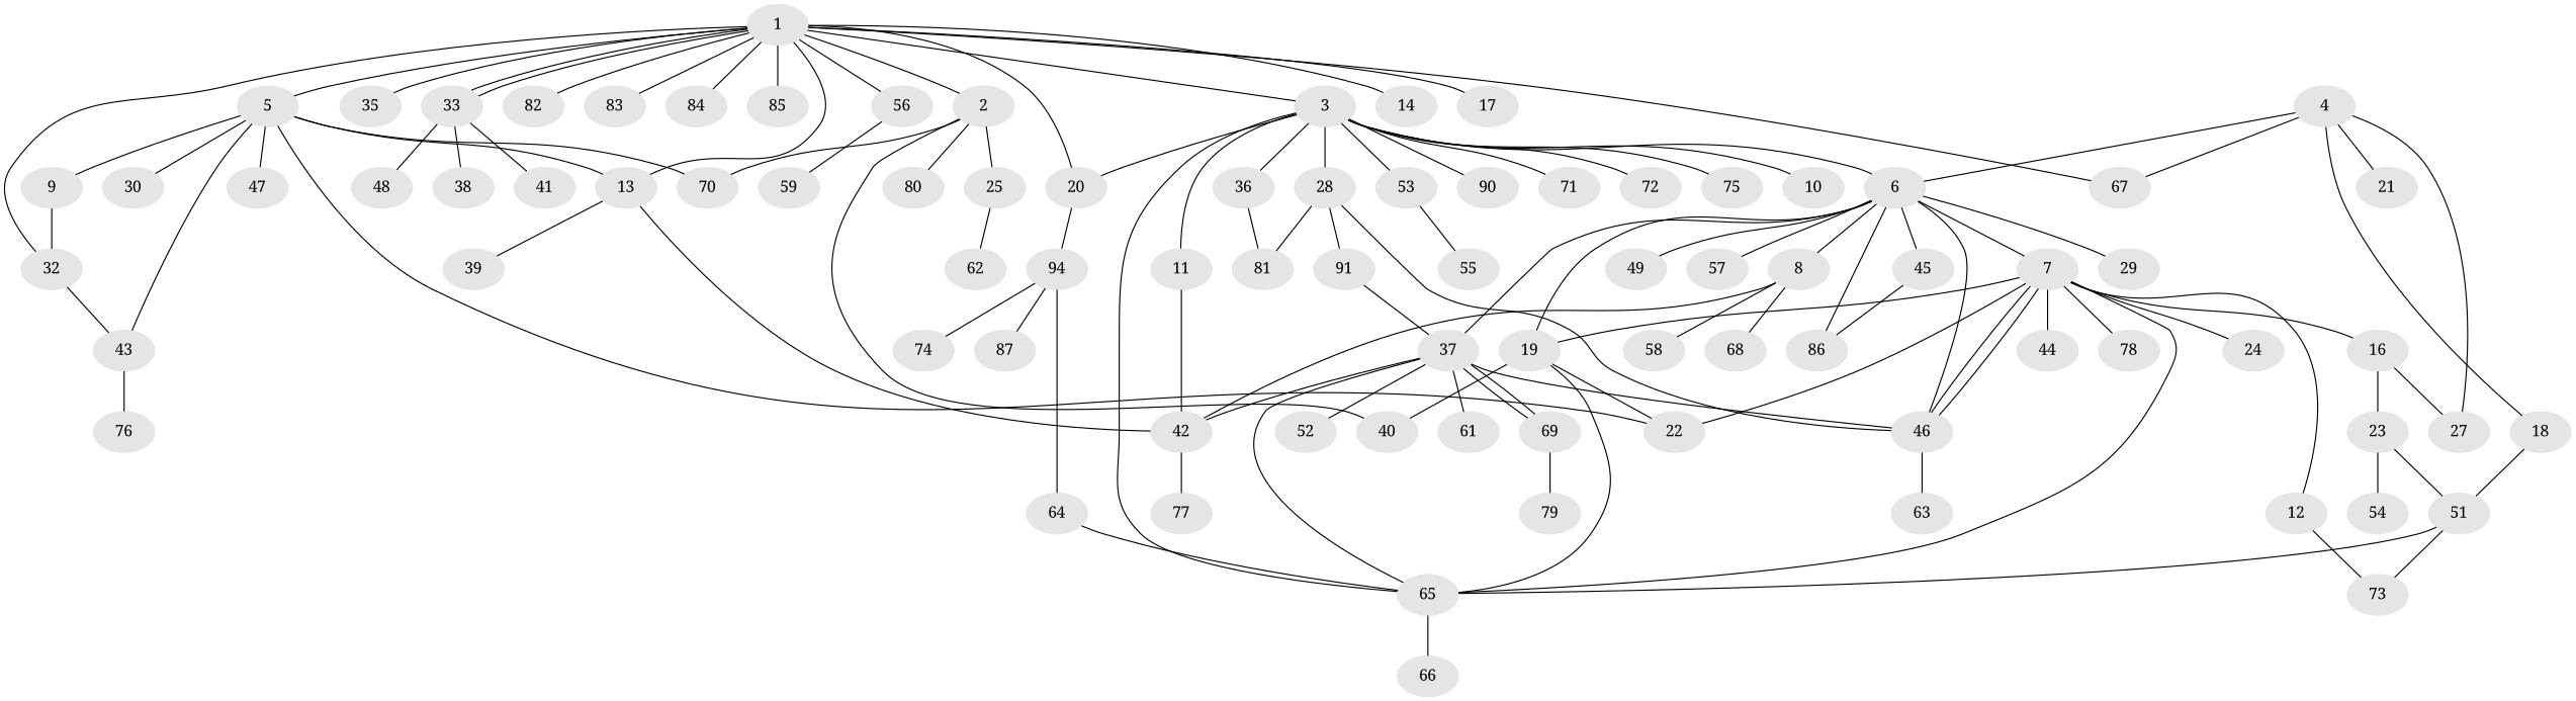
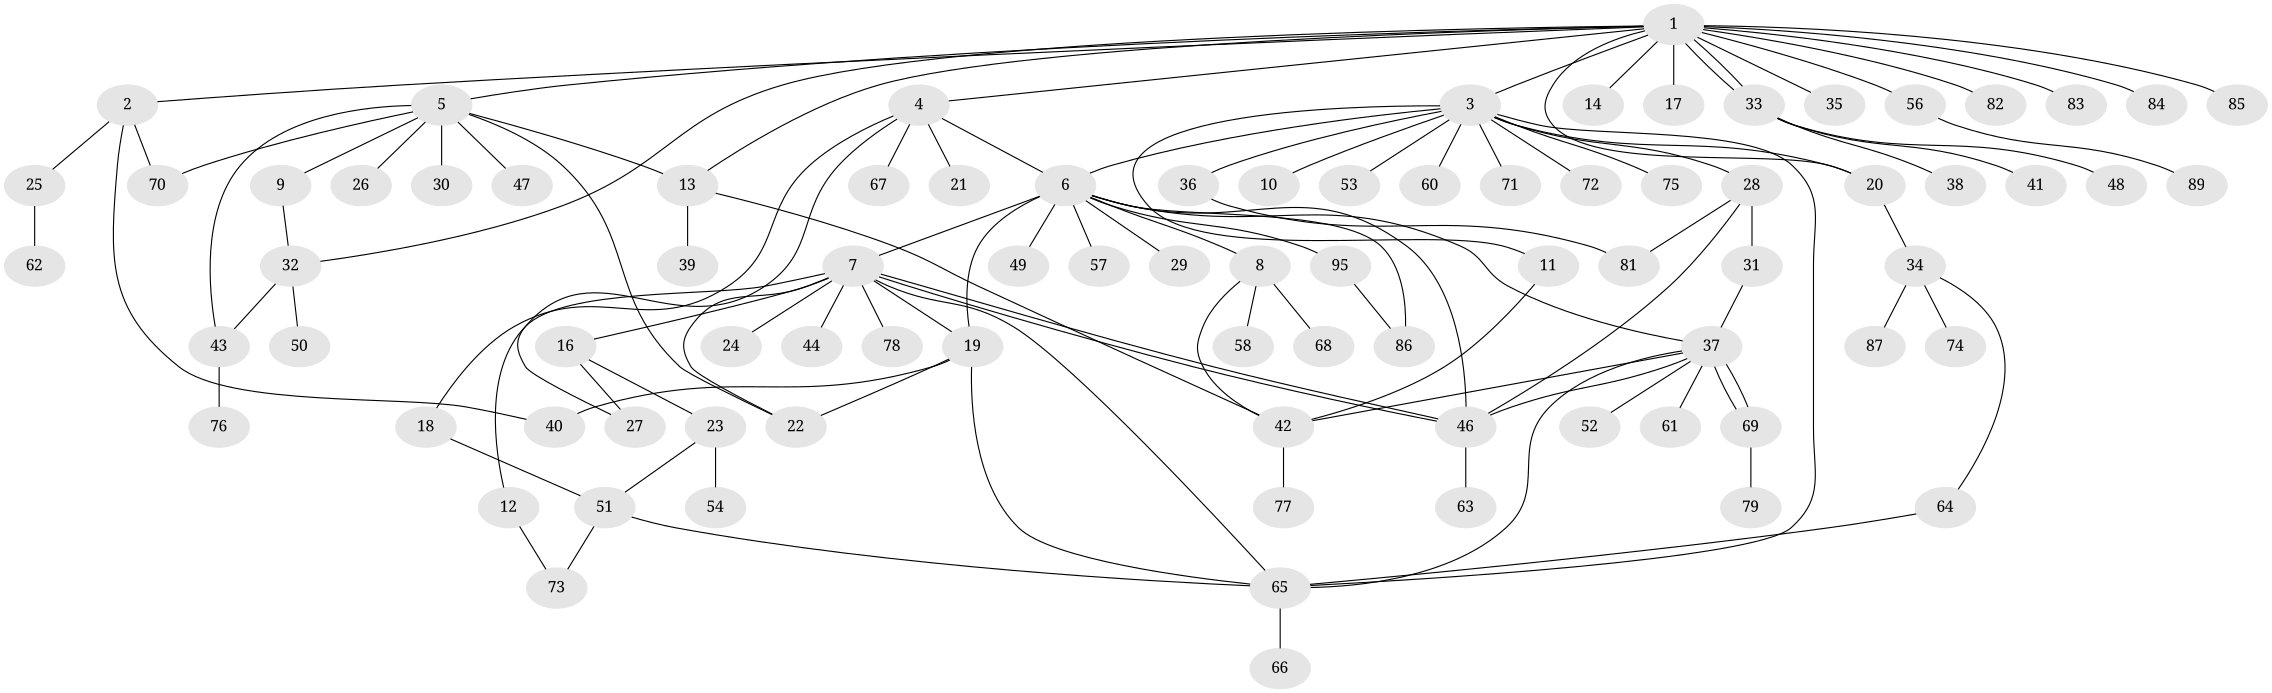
  graph {
    fontname="Noto Serif"
    node [color=gray90 fontname="Noto Serif" style=filled]
    edge [fontname="Noto Serif"]
    1
    2
    3
    4
    5
    13
    14
    17
    20
    32
    33
    35
    56
    82
    83
    84
    85
    25
    40
    70
-   80
    6
    10
    11
    28
    36
    53
-   60 [label=90]
+   60
    65
    71
    72
    75
    18
    21
    27
    67
    9
    22
+   26
    30
    43
    47
    42
    39
-   34 [label=94]
+   34
+   50
    38
    41
    48
-   59
+   59 [label=89]
    62
    7
    8
    19
    29
    37
-   45
+   45 [label=95]
    46
    49
    57
    86
-   31 [label=91]
+   31
    81
-   55
    66
    51
    76
    12
    16
    24
    44
    78
    58
    68
    52
    61
    69
    63
    73
    23
    77
    54
    64
    74
    87
    79
    1 -- 2
    1 -- 3
-   1 -- 67
+   1 -- 4
    1 -- 5
    1 -- 13
    1 -- 14
    1 -- 17
    1 -- 20
    1 -- 32
    1 -- 33
    1 -- 33
    1 -- 35
    1 -- 56
    1 -- 82
    1 -- 83
    1 -- 84
    1 -- 85
    2 -- 25
    2 -- 40
    2 -- 70
-   2 -- 80
    3 -- 20
    3 -- 6
    3 -- 10
    3 -- 11
    3 -- 28
    3 -- 36
    3 -- 53
    3 -- 60
    3 -- 65
    3 -- 71
    3 -- 72
    3 -- 75
    4 -- 6
    4 -- 18
    4 -- 21
    4 -- 27
    4 -- 67
    5 -- 13
    5 -- 70
    5 -- 9
    5 -- 22
+   5 -- 26
    5 -- 30
    5 -- 43
    5 -- 47
    13 -- 42
    13 -- 39
    20 -- 34
    32 -- 43
+   32 -- 50
    33 -- 38
    33 -- 41
    33 -- 48
    56 -- 59
    25 -- 62
    6 -- 7
    6 -- 8
    6 -- 19
    6 -- 29
    6 -- 37
    6 -- 45
    6 -- 46
    6 -- 49
    6 -- 57
    6 -- 86
    11 -- 42
    28 -- 46
    28 -- 31
    28 -- 81
    36 -- 81
-   53 -- 55
    65 -- 66
    18 -- 51
    9 -- 32
    43 -- 76
    42 -- 77
    34 -- 64
    34 -- 74
    34 -- 87
    7 -- 65
    7 -- 22
    7 -- 19
    7 -- 46
    7 -- 46
    7 -- 12
    7 -- 16
    7 -- 24
    7 -- 44
    7 -- 78
    8 -- 42
    8 -- 58
    8 -- 68
    19 -- 40
    19 -- 65
    19 -- 22
    37 -- 65
    37 -- 42
    37 -- 46
    37 -- 52
    37 -- 61
    37 -- 69
    37 -- 69
    45 -- 86
    46 -- 63
    31 -- 37
    51 -- 65
    51 -- 73
    12 -- 73
    16 -- 27
    16 -- 23
    69 -- 79
    23 -- 51
    23 -- 54
    64 -- 65
  }
